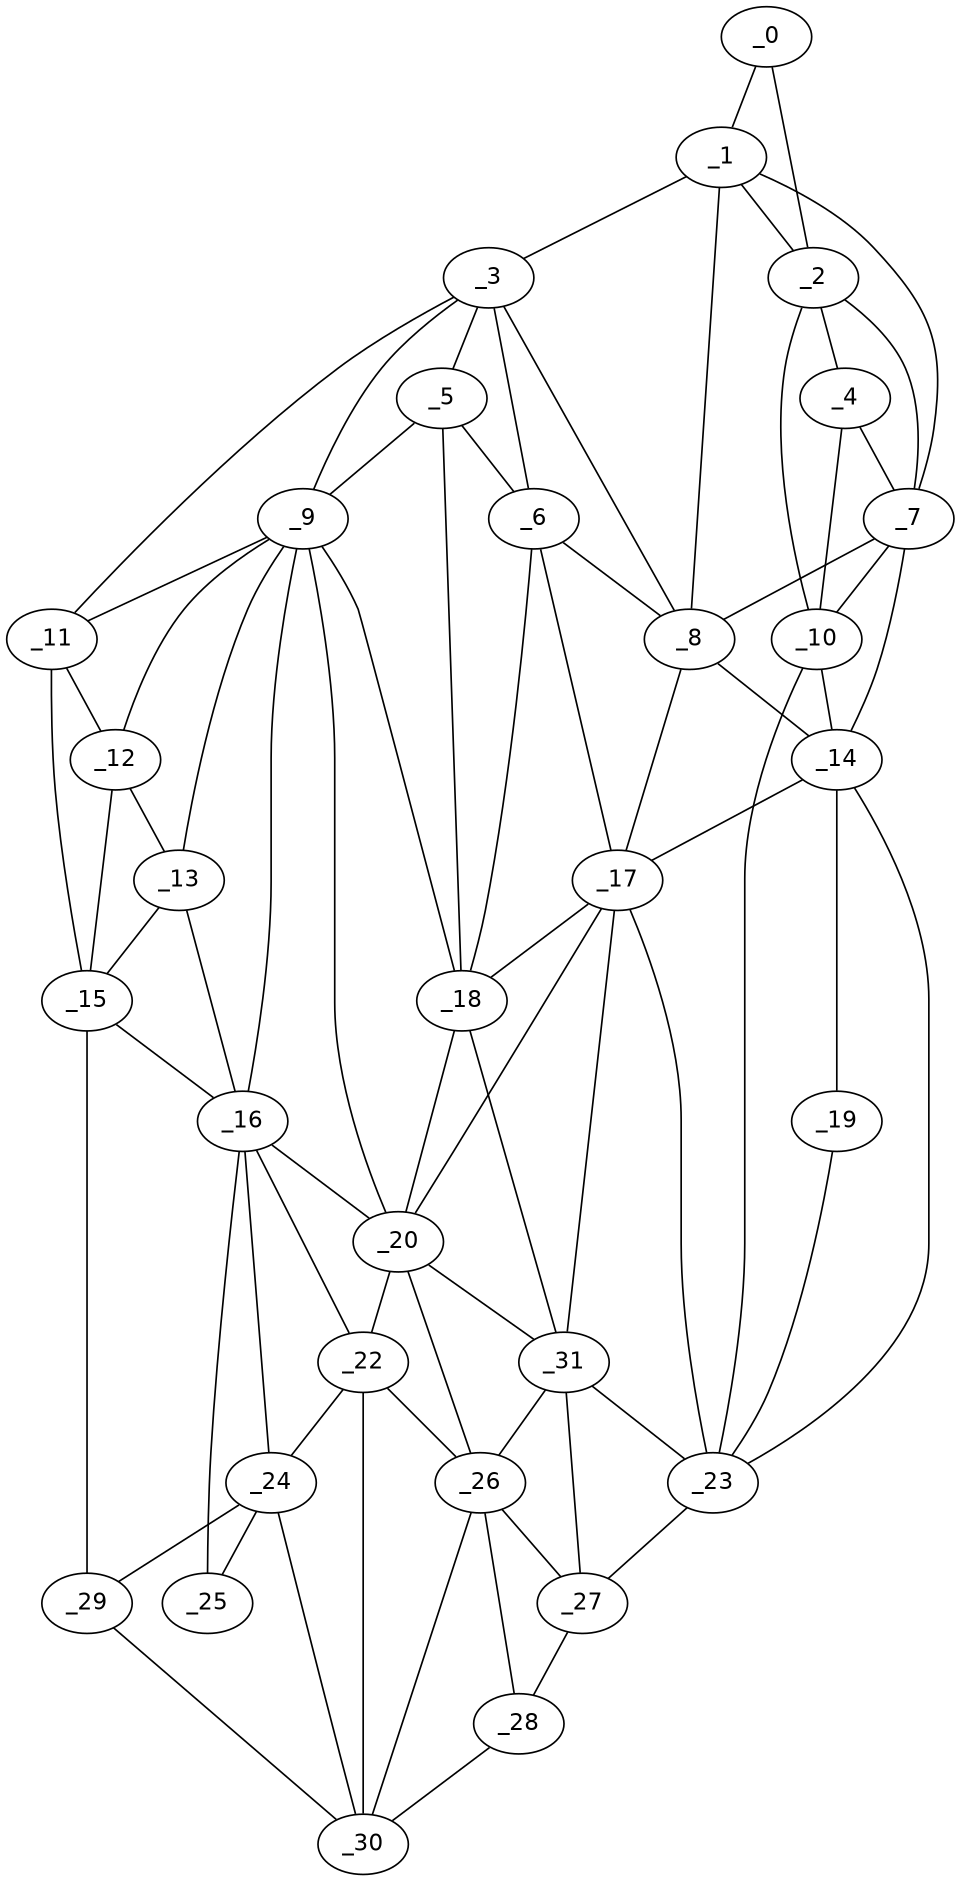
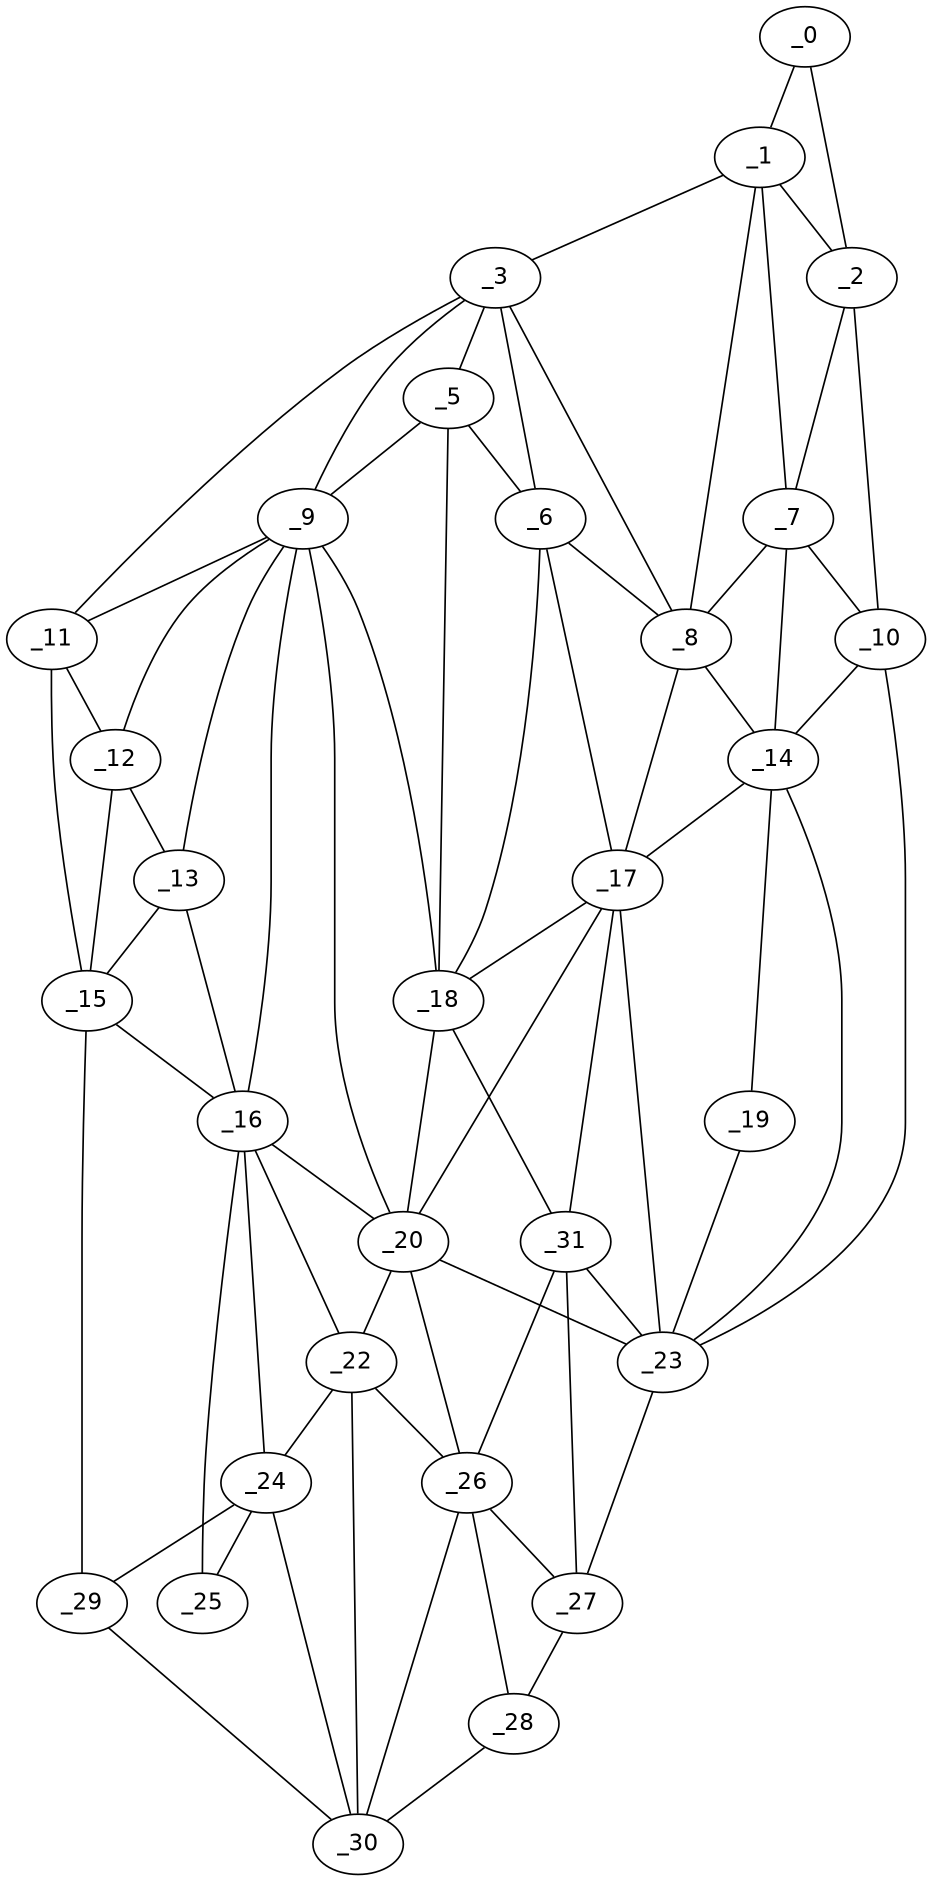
  graph {
    fontname="DejaVu Sans"
    node [fontname="DejaVu Sans" x=113 y=90]
    edge [fontname="DejaVu Sans" valence=1]
    _0 [x=14]
    _1 [x=17 y=76]
    _2 [x=19 y=100]
    _3 [x=25 y=65]
    _7 [x=56 y=96]
    _8 [x=58 y=81]
-   _4 [x=51 y=105]
    _10 [x=70 y=119]
    _5 [x=52 y=57]
    _6 [x=56 y=70]
    _9 [x=67 y=16]
    _11 [x=72 y=6]
    _14 [x=84 y=100]
    _17 [x=90 y=78]
    _23 [x=103 y=84]
    _18 [x=91 y=59]
    _12 [x=75 y=13]
    _13 [x=80 y=14]
    _16 [x=88 y=17]
    _20 [x=96 y=54]
    _15 [x=85 y=7]
    _19 [x=94]
    n23 [label=_31 x=98 y=71]
    _27 [y=73]
    _25 [y=20]
    _22 [x=102 y=46]
    _24 [x=110 y=38]
    _26 [y=59]
    _29 [x=118 y=19]
    _30 [x=119 y=44]
    _28 [x=116 y=61]
    _0 -- _1
    _0 -- _2
    _1 -- _2 [valence=2]
    _1 -- _3
    _1 -- _7
    _1 -- _8
    _2 -- _7 [valence=2]
-   _2 -- _4 [valence=2]
    _2 -- _10
    _3 -- _8 [valence=2]
    _3 -- _5 [valence=2]
    _3 -- _6
    _3 -- _9 [valence=2]
    _3 -- _11
    _7 -- _8
    _7 -- _10
    _7 -- _14 [valence=2]
    _8 -- _14 [valence=2]
    _8 -- _17
-   _4 -- _7
-   _4 -- _10 [valence=2]
    _10 -- _14
    _10 -- _23
    _5 -- _6 [valence=2]
    _5 -- _9 [valence=2]
    _5 -- _18 [valence=2]
    _6 -- _8
    _6 -- _17 [valence=2]
    _6 -- _18
    _9 -- _11 [valence=2]
    _9 -- _18 [valence=2]
    _9 -- _12
    _9 -- _13
    _9 -- _16 [valence=2]
    _9 -- _20 [valence=2]
    _11 -- _12 [valence=2]
    _11 -- _15
    _14 -- _17 [valence=2]
    _14 -- _23 [valence=2]
    _14 -- _19
    _17 -- _23 [valence=2]
    _17 -- _18
    _17 -- _20 [valence=2]
    _17 -- n23
    _23 -- _27
    _18 -- _20 [valence=2]
    _18 -- n23 [valence=2]
    _12 -- _13
    _12 -- _15 [valence=2]
    _13 -- _16 [valence=2]
    _13 -- _15 [valence=2]
    _16 -- _20 [valence=2]
    _16 -- _25
    _16 -- _22 [valence=2]
    _16 -- _24
-   _20 -- n23
+   _20 -- _23
    _20 -- _22
    _20 -- _26 [valence=2]
    _15 -- _16
    _15 -- _29
    _19 -- _23 [valence=2]
    n23 -- _23 [valence=2]
    n23 -- _27
    n23 -- _26
    _27 -- _28
    _22 -- _24 [valence=2]
    _22 -- _26 [valence=2]
    _22 -- _30 [valence=2]
    _24 -- _25 [valence=2]
    _24 -- _29
    _24 -- _30
    _26 -- _27 [valence=2]
    _26 -- _30
    _26 -- _28 [valence=2]
    _29 -- _30
    _28 -- _30
  }
